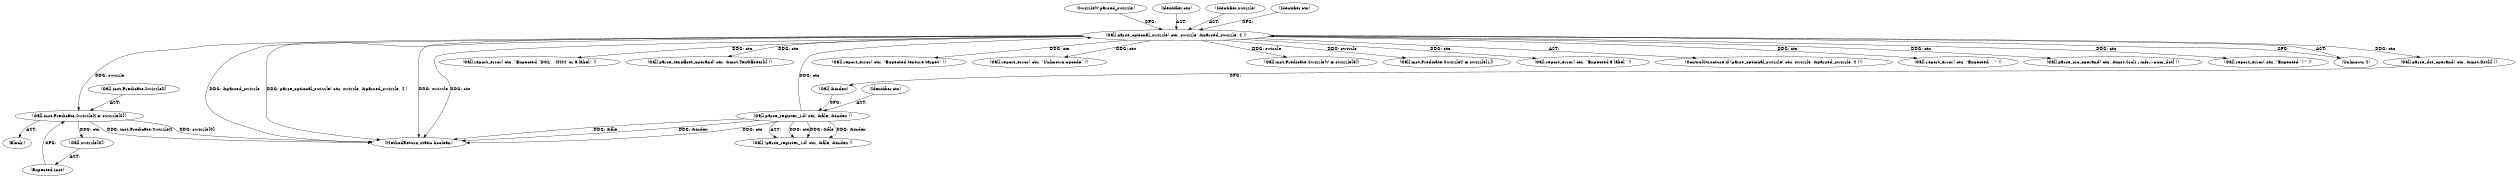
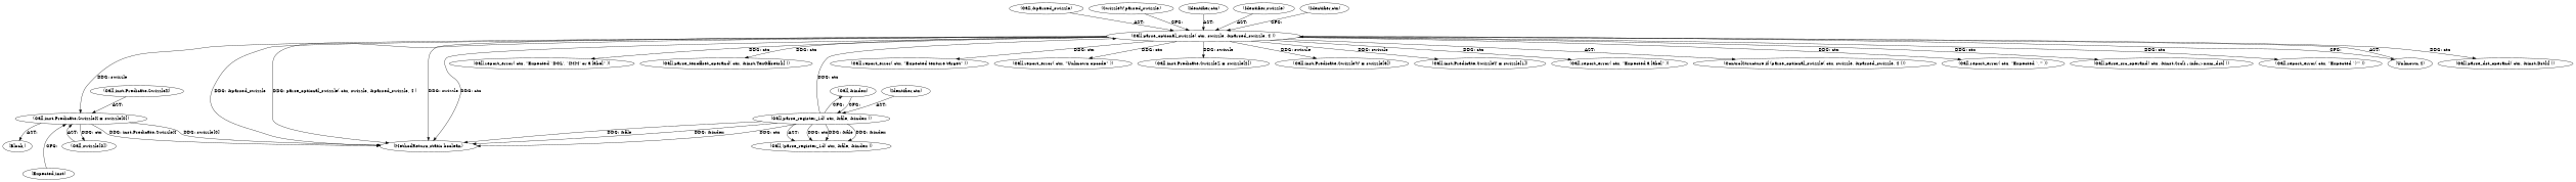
  digraph {
    n1 [label="(Call,inst.Predicate.SwizzleX = swizzle[0])"]
    n2 [label="(Call,swizzle[0])"]
    n3 [label="(MethodReturn,static boolean)"]
    n4 [label="(Block,)"]
    n5 [label="(Call,parse_optional_swizzle( ctx, swizzle, &parsed_swizzle, 4 ))"]
    n6 [label="(Call,report_error( ctx, \"Expected `DCL', `IMM' or a label\" ))"]
    n7 [label="(Call,parse_texoffset_operand( ctx, &inst.TexOffsets[i] ))"]
    n8 [label="(Call,parse_dst_operand( ctx, &inst.Dst[i] ))"]
    n9 [label="(Call,report_error( ctx, \"Expected texture target\" ))"]
    n10 [label="(Call,report_error( ctx, \"Unknown opcode\" ))"]
+   n11 [label="(Call,inst.Predicate.SwizzleZ = swizzle[2])"]
    n12 [label="(Call,inst.Predicate.SwizzleW = swizzle[3])"]
    n13 [label="(Call,inst.Predicate.SwizzleY = swizzle[1])"]
    n14 [label="(Call,report_error( ctx, \"Expected a label\" ))"]
    n15 [label="(ControlStructure,if (parse_optional_swizzle( ctx, swizzle, &parsed_swizzle, 4 )))"]
    n16 [label="(Call,report_error( ctx, \"Expected `,'\" ))"]
    n17 [label="(Call,parse_src_operand( ctx, &inst.Src[i - info->num_dst] ))"]
    n18 [label="(Call,report_error( ctx, \"Expected `)'\" ))"]
    n19 [label="(Unknown,4)"]
    n20 [label="(Call,parse_register_1d( ctx, &file, &index ))"]
    n21 [label="(Call,!parse_register_1d( ctx, &file, &index ))"]
    n22 [label="(Call,&index)"]
    n23 [label="(Expected,inst)"]
+   n24 [label="(Call,&parsed_swizzle)"]
    n25 [label="(SwizzleW,parsed_swizzle)"]
    n26 [label="(Call,inst.Predicate.SwizzleX)"]
    n27 [label="(Identifier,ctx)"]
    n28 [label="(Identifier,ctx)"]
    n29 [label="(Identifier,swizzle)"]
    n30 [label="(Identifier,ctx)"]
    n1 -> n2 [label="DDG: ctx"]
    n1 -> n3 [label="DDG: inst.Predicate.SwizzleX"]
    n1 -> n3 [label="DDG: swizzle[0]"]
    n1 -> n4 [label="AST: "]
-   n2 -> n23 [label="AST: "]
+   n2 -> n1 [label="AST: "]
    n5 -> n1 [label="DDG: swizzle"]
    n5 -> n3 [label="DDG: swizzle"]
    n5 -> n3 [label="DDG: ctx"]
    n5 -> n3 [label="DDG: &parsed_swizzle"]
    n5 -> n3 [label="DDG: parse_optional_swizzle( ctx, swizzle, &parsed_swizzle, 4 )"]
    n5 -> n6 [label="DDG: ctx"]
    n5 -> n7 [label="DDG: ctx"]
    n5 -> n8 [label="DDG: ctx"]
    n5 -> n9 [label="DDG: ctx"]
    n5 -> n10 [label="DDG: ctx"]
+   n5 -> n11 [label="DDG: swizzle"]
    n5 -> n12 [label="DDG: swizzle"]
    n5 -> n13 [label="DDG: swizzle"]
    n5 -> n14 [label="DDG: ctx"]
    n5 -> n15 [label="AST: "]
    n5 -> n16 [label="DDG: ctx"]
    n5 -> n17 [label="DDG: ctx"]
    n5 -> n18 [label="DDG: ctx"]
    n5 -> n19 [label="CFG: "]
    n19 -> n5 [label="AST: "]
    n20 -> n3 [label="DDG: &file"]
    n20 -> n3 [label="DDG: &index"]
    n20 -> n3 [label="DDG: ctx"]
    n20 -> n5 [label="DDG: ctx"]
    n20 -> n21 [label="AST: "]
    n20 -> n21 [label="DDG: ctx"]
    n20 -> n21 [label="DDG: &file"]
    n20 -> n21 [label="DDG: &index"]
-   n8 -> n22 [label="CFG: "]
+   n20 -> n22 [label="CFG: "]
    n22 -> n20 [label="CFG: "]
    n23 -> n1 [label="CFG: "]
+   n24 -> n5 [label="AST: "]
    n25 -> n5 [label="CFG: "]
    n26 -> n1 [label="AST: "]
    n27 -> n20 [label="AST: "]
    n28 -> n5 [label="AST: "]
    n29 -> n5 [label="AST: "]
    n30 -> n5 [label="CFG: "]
  }
